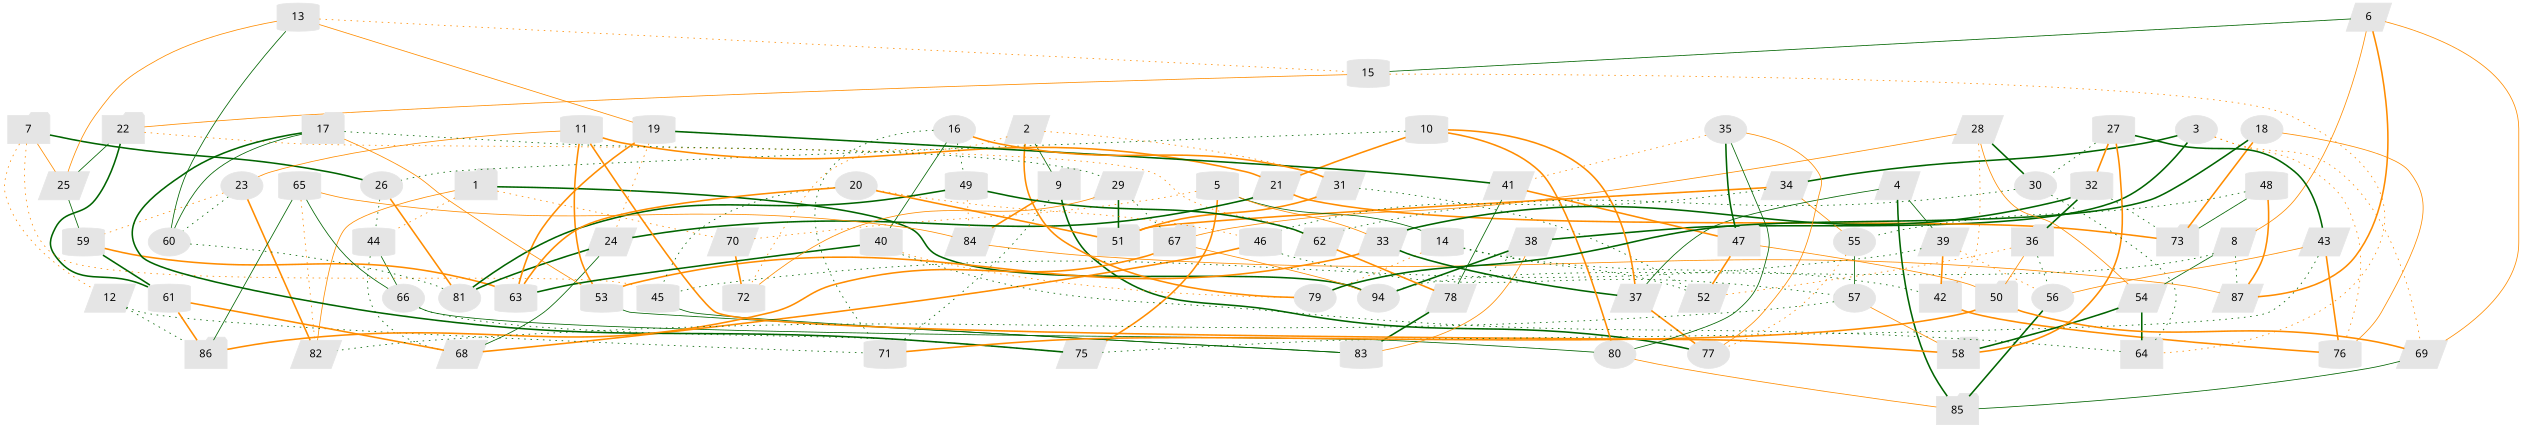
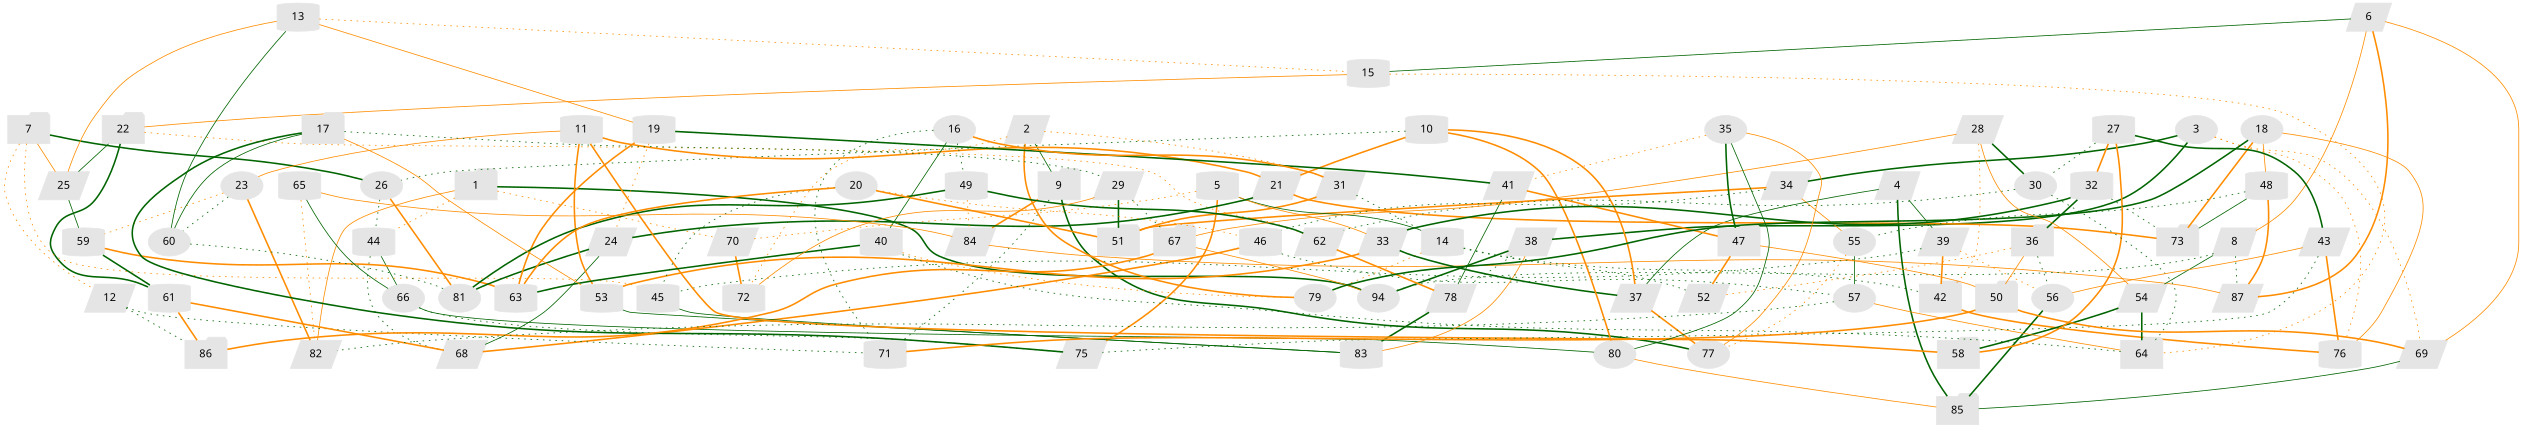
  graph {
    fontname="Noto Sans"
    node [color=gray90 fontname="Noto Sans" shape=parallelogram style=filled]
    edge [color=darkorange fontname="Noto Sans" style=bold]
    1 [shape=folder]
    44 [shape=cylinder]
    70
    n4 [label=94 shape=ellipse]
    82
    68
    66 [shape=ellipse]
    72 [shape=cylinder]
    9 [shape=folder]
    2
    31
    79 [shape=ellipse]
    71 [shape=cylinder]
    77 [shape=ellipse]
    84
    52
    51 [shape=folder]
    3 [shape=ellipse]
    34
    38
    69
    76 [shape=cylinder]
    46 [shape=cylinder]
    55 [shape=ellipse]
    78
    83 [shape=cylinder]
    85 [shape=folder]
    4
    37
    39
    45 [shape=cylinder]
    42 [shape=folder]
    56 [shape=ellipse]
    5 [shape=cylinder]
    14 [shape=cylinder]
    33
    75
    53 [shape=cylinder]
    6
    8
    15 [shape=cylinder]
    87
    54
    22 [shape=folder]
    64 [shape=folder]
    7 [shape=folder]
    12
    25
    26 [shape=ellipse]
    86 [shape=folder]
    59 [shape=cylinder]
    81 [shape=ellipse]
    58 [shape=folder]
    10 [shape=cylinder]
    21
    80 [shape=ellipse]
    73 [shape=folder]
    24
    11 [shape=cylinder]
    23 [shape=ellipse]
    60 [shape=ellipse]
    13 [shape=cylinder]
    19 [shape=cylinder]
    41
    63 [shape=cylinder]
    61 [shape=cylinder]
    62
    16 [shape=ellipse]
    40 [shape=cylinder]
    49 [shape=cylinder]
    17 [shape=folder]
    29
    67 [shape=folder]
    18 [shape=ellipse]
    48 [shape=cylinder]
    47 [shape=folder]
    20 [shape=ellipse]
    57 [shape=ellipse]
    27 [shape=cylinder]
    30 [shape=ellipse]
    32 [shape=cylinder]
    43
    36 [shape=folder]
    28
    50 [shape=folder]
    35 [shape=ellipse]
    65 [shape=cylinder]
    1 -- 44 [style=dotted]
    1 -- 70 [style=dotted]
    1 -- n4 [color=darkgreen]
    1 -- 82 [style=solid]
    44 -- 68 [color=darkgreen style=dotted]
    44 -- 66 [color=darkgreen style=solid]
    70 -- 72
    66 -- 75 [color=darkgreen style=dotted]
    66 -- 80 [color=darkgreen style=solid]
    9 -- 71 [color=darkgreen style=dotted]
    9 -- 77 [color=darkgreen]
    9 -- 84
    2 -- 72 [style=dotted]
    2 -- 9 [color=darkgreen style=solid]
    2 -- 31 [style=dotted]
    2 -- 79
-   31 -- 52 [color=darkgreen style=dotted]
+   31 -- 14 [color=darkgreen style=dotted]
    31 -- 51
    84 -- 87 [style=solid]
    3 -- 34 [color=darkgreen]
    3 -- 38 [color=darkgreen]
    3 -- 69 [style=dotted]
    3 -- 76 [style=dotted]
    34 -- 51
    34 -- 46 [color=darkgreen style=dotted]
    34 -- 55 [style=solid]
    38 -- n4 [color=darkgreen]
    38 -- 78 [color=darkgreen style=dotted]
    38 -- 83 [style=solid]
    69 -- 85 [color=darkgreen style=solid]
    46 -- 68
    46 -- 57 [color=darkgreen style=dotted]
    55 -- 77 [style=dotted]
    55 -- 57 [color=darkgreen style=solid]
    78 -- 83 [color=darkgreen]
    4 -- 85 [color=darkgreen]
    4 -- 37 [color=darkgreen style=solid]
    4 -- 39 [color=darkgreen style=solid]
    37 -- 77
    39 -- 45 [color=darkgreen style=dotted]
    39 -- 42
    39 -- 56 [style=dotted]
    45 -- 83 [color=darkgreen style=solid]
    42 -- 76
    56 -- 85 [color=darkgreen]
    5 -- 70 [style=dotted]
    5 -- 14 [color=darkgreen style=solid]
    5 -- 33 [style=solid]
    5 -- 75
    14 -- 79 [style=dotted]
    14 -- 52 [color=darkgreen style=dotted]
    14 -- 42 [color=darkgreen style=dotted]
    33 -- 37 [color=darkgreen]
    33 -- 53
    53 -- 83 [color=darkgreen style=solid]
    6 -- 69 [style=solid]
    6 -- 8 [style=solid]
    6 -- 15 [color=darkgreen style=solid]
    6 -- 87
    8 -- n4 [color=darkgreen style=dotted]
    8 -- 87 [color=darkgreen style=dotted]
    8 -- 54 [color=darkgreen style=solid]
    15 -- 22 [style=solid]
    15 -- 64 [style=dotted]
    54 -- 64 [color=darkgreen]
    54 -- 58 [color=darkgreen]
    22 -- 25 [color=darkgreen style=solid]
    22 -- 61 [color=darkgreen]
    22 -- 62 [style=dotted]
    7 -- 45 [style=dotted]
    7 -- 12 [style=dotted]
    7 -- 25 [style=solid]
    7 -- 26 [color=darkgreen]
    12 -- 71 [color=darkgreen style=dotted]
    12 -- 86 [color=darkgreen style=dotted]
    25 -- 59 [color=darkgreen style=solid]
    26 -- 44 [color=darkgreen style=dotted]
    26 -- 81
    59 -- 63
    59 -- 61 [color=darkgreen]
    10 -- 37
    10 -- 26 [color=darkgreen style=dotted]
    10 -- 21
    10 -- 80
    21 -- 73
    21 -- 24 [color=darkgreen]
    80 -- 85 [style=solid]
    24 -- 68 [color=darkgreen style=solid]
    24 -- 81 [color=darkgreen]
    11 -- 53
    11 -- 58
    11 -- 21
    11 -- 23 [style=solid]
    23 -- 82
    23 -- 59 [style=dotted]
    23 -- 60 [color=darkgreen style=dotted]
    60 -- 81 [color=darkgreen style=dotted]
    13 -- 15 [style=dotted]
    13 -- 25 [style=solid]
    13 -- 60 [color=darkgreen style=solid]
    13 -- 19 [style=solid]
    19 -- 24 [style=dotted]
    19 -- 41 [color=darkgreen]
    19 -- 63
    41 -- 78 [color=darkgreen style=solid]
    41 -- 47
    61 -- 68
    61 -- 86
    62 -- 78
    16 -- 31
    16 -- 71 [color=darkgreen style=dotted]
    16 -- 40 [color=darkgreen style=solid]
    16 -- 49 [color=darkgreen style=dotted]
    40 -- 79 [style=dotted]
    40 -- 64 [color=darkgreen style=dotted]
    40 -- 63 [color=darkgreen]
    49 -- 84 [style=dotted]
    49 -- 81 [color=darkgreen]
    49 -- 62 [color=darkgreen]
    17 -- 75 [color=darkgreen]
    17 -- 53 [style=solid]
    17 -- 60 [color=darkgreen style=solid]
    17 -- 29 [color=darkgreen style=dotted]
    29 -- 72 [style=solid]
    29 -- 51 [color=darkgreen]
    29 -- 67 [color=darkgreen style=dotted]
    67 -- n4 [style=solid]
    67 -- 86
    18 -- 79 [color=darkgreen]
    18 -- 76 [style=solid]
    18 -- 73
+   18 -- 48 [style=solid]
    48 -- 55 [color=darkgreen style=dotted]
    48 -- 87
    48 -- 73 [color=darkgreen style=solid]
    47 -- 52
    47 -- 50 [style=solid]
    20 -- 51
    20 -- 46 [style=dotted]
    20 -- 45 [color=darkgreen style=dotted]
    20 -- 63
    57 -- 82 [color=darkgreen style=dotted]
-   57 -- 58 [style=solid]
+   57 -- 64 [style=solid]
    27 -- 58
    27 -- 30 [color=darkgreen style=dotted]
    27 -- 32
    27 -- 43 [color=darkgreen]
    30 -- 64 [color=darkgreen style=dotted]
    30 -- 62 [color=darkgreen style=dotted]
    32 -- 33 [color=darkgreen]
    32 -- 73 [color=darkgreen style=dotted]
    32 -- 36 [color=darkgreen]
    43 -- 76
    43 -- 56 [style=solid]
    43 -- 75 [color=darkgreen style=dotted]
    36 -- 52 [style=dotted]
    36 -- 56 [color=darkgreen style=dotted]
    36 -- 50 [style=solid]
    28 -- 42 [style=dotted]
    28 -- 54 [style=solid]
    28 -- 67 [style=solid]
    28 -- 30 [color=darkgreen]
    50 -- 71
    50 -- 69
    35 -- 77 [style=solid]
    35 -- 80 [color=darkgreen style=solid]
    35 -- 41 [style=dotted]
    35 -- 47 [color=darkgreen]
    65 -- 82 [style=dotted]
    65 -- 66 [color=darkgreen style=solid]
    65 -- 84 [style=solid]
-   65 -- 86 [color=darkgreen style=solid]
  }
